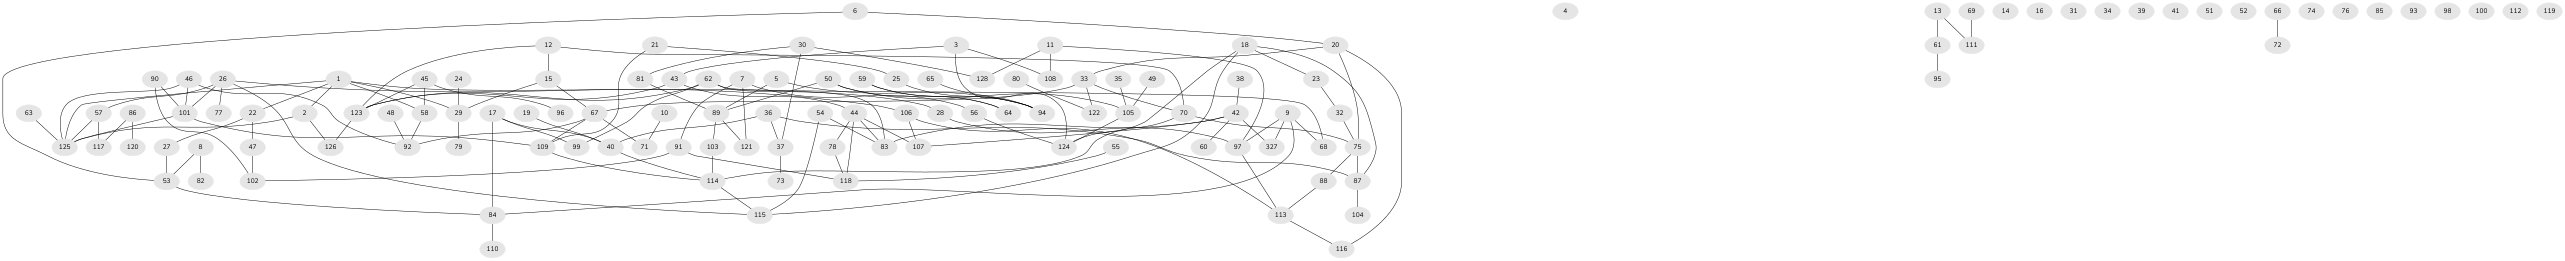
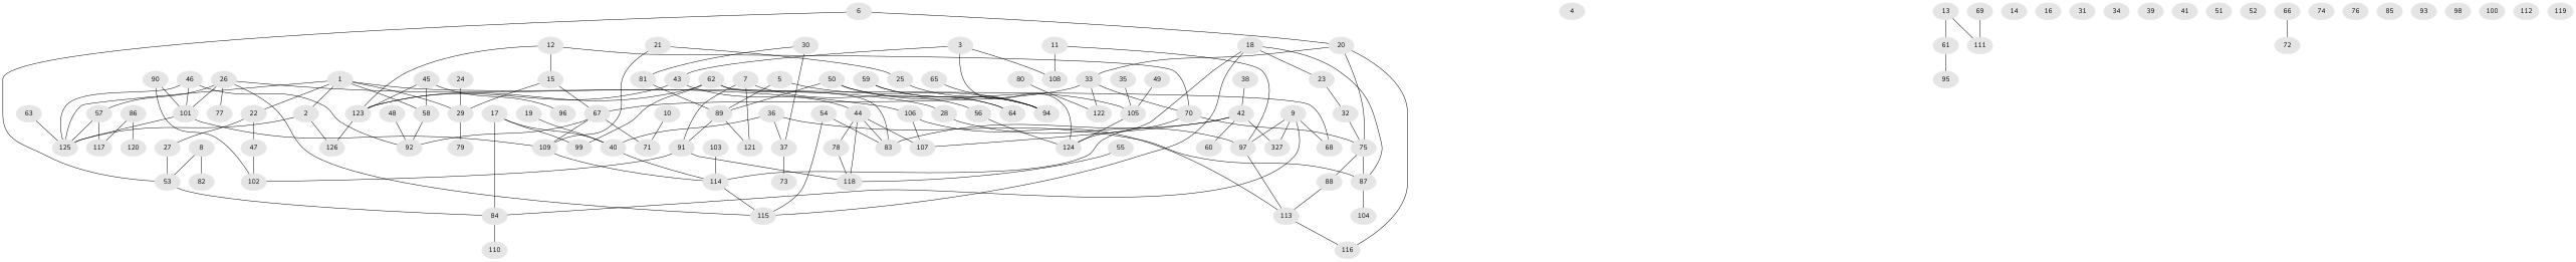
  graph {
    fontname=Nunito
    node [color=gray90 fontname=Nunito style=filled]
    edge [fontname=Nunito]
    1
    2
    22
    28
    29
    58
    125
    126
    27
    47
    97
    79
    92
    3
    43
    108
    124
    123
    44
    4
    5
    89
    94
    121
    103
    113
    6
    20
    53
    33
    75
    116
    84
    7
    56
    91
    118
    102
    8
    82
    9
    68
    n43 [label=327]
    110
    10
    71
    11
-   128
    12
    15
    70
    67
    114
    13
    61
    111
    95
    14
    109
    16
    17
    40
    99
    18
    23
    87
    115
    32
    104
    19
    122
    88
    21
    25
    24
    26
    57
    77
    106
    101
    117
    107
    30
    37
    81
    73
    31
    34
    35
    105
    36
    38
    42
    60
    83
    39
    41
    78
    45
    96
    46
    48
    49
    50
    64
    51
    52
    54
    55
    59
    62
    63
    65
    66
    72
    69
    74
    76
    80
    85
    86
    120
    90
    93
    98
    100
    112
    119
    1 -- 2
    1 -- 22
    1 -- 28
    1 -- 29
    1 -- 58
    1 -- 125
    2 -- 125
    2 -- 126
    22 -- 27
    22 -- 47
    28 -- 97
    29 -- 79
    58 -- 92
    27 -- 53
    47 -- 102
    97 -- 113
    3 -- 43
    3 -- 108
    3 -- 124
    43 -- 123
    43 -- 44
    123 -- 126
    44 -- 118
    44 -- 107
    44 -- 83
    44 -- 78
    5 -- 89
    5 -- 94
    89 -- 121
-   89 -- 103
+   89 -- 91
    103 -- 114
    113 -- 116
    6 -- 20
    6 -- 53
    20 -- 33
    20 -- 75
    20 -- 116
    53 -- 84
    33 -- 70
    33 -- 67
    33 -- 122
    75 -- 87
    75 -- 88
    84 -- 110
    7 -- 121
    7 -- 56
    7 -- 91
    56 -- 124
    91 -- 118
    91 -- 102
    8 -- 53
    8 -- 82
    9 -- 97
    9 -- 84
    9 -- 68
    9 -- n43
    10 -- 71
    11 -- 97
    11 -- 108
-   11 -- 128
    12 -- 123
    12 -- 15
    12 -- 70
    15 -- 29
    15 -- 67
    70 -- 75
    70 -- 114
    67 -- 92
    67 -- 71
    67 -- 109
    114 -- 115
    13 -- 61
    13 -- 111
    61 -- 95
    109 -- 114
    17 -- 84
    17 -- 40
    17 -- 99
    40 -- 114
    18 -- 124
    18 -- 23
    18 -- 87
    18 -- 115
    23 -- 32
    87 -- 104
    32 -- 75
    19 -- 40
    88 -- 113
    21 -- 109
    21 -- 25
    25 -- 94
    24 -- 29
    26 -- 115
    26 -- 57
    26 -- 77
    26 -- 106
    26 -- 101
    57 -- 125
    57 -- 117
    106 -- 113
    106 -- 107
    101 -- 125
    101 -- 109
-   30 -- 128
    30 -- 37
    30 -- 81
    37 -- 73
    81 -- 89
    35 -- 105
    105 -- 124
    36 -- 40
    36 -- 87
    36 -- 37
    38 -- 42
    42 -- n43
    42 -- 107
    42 -- 60
    42 -- 83
    78 -- 118
    45 -- 58
    45 -- 123
    45 -- 96
    46 -- 125
    46 -- 92
    46 -- 101
    48 -- 92
    49 -- 105
    50 -- 89
    50 -- 105
    50 -- 64
    54 -- 115
    54 -- 83
    55 -- 118
    59 -- 94
    59 -- 64
    62 -- 123
    62 -- 68
    62 -- 99
    62 -- 83
    63 -- 125
    65 -- 94
    66 -- 72
    69 -- 111
    80 -- 122
    86 -- 117
    86 -- 120
    90 -- 102
    90 -- 101
  }
